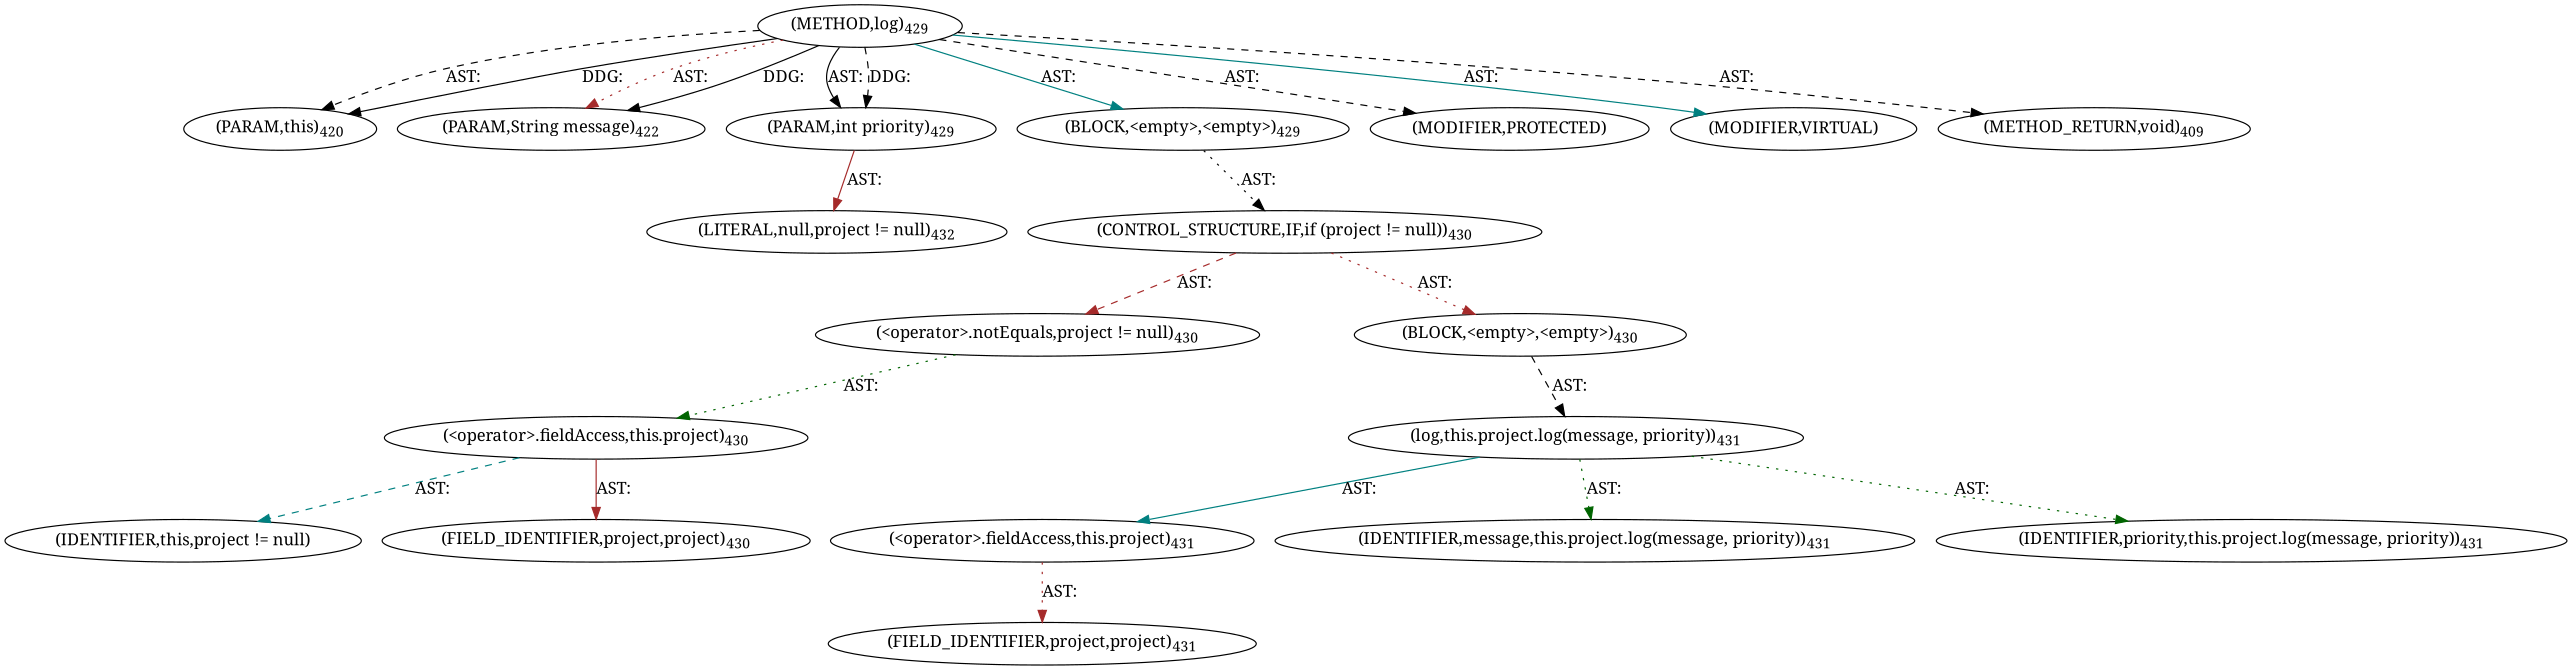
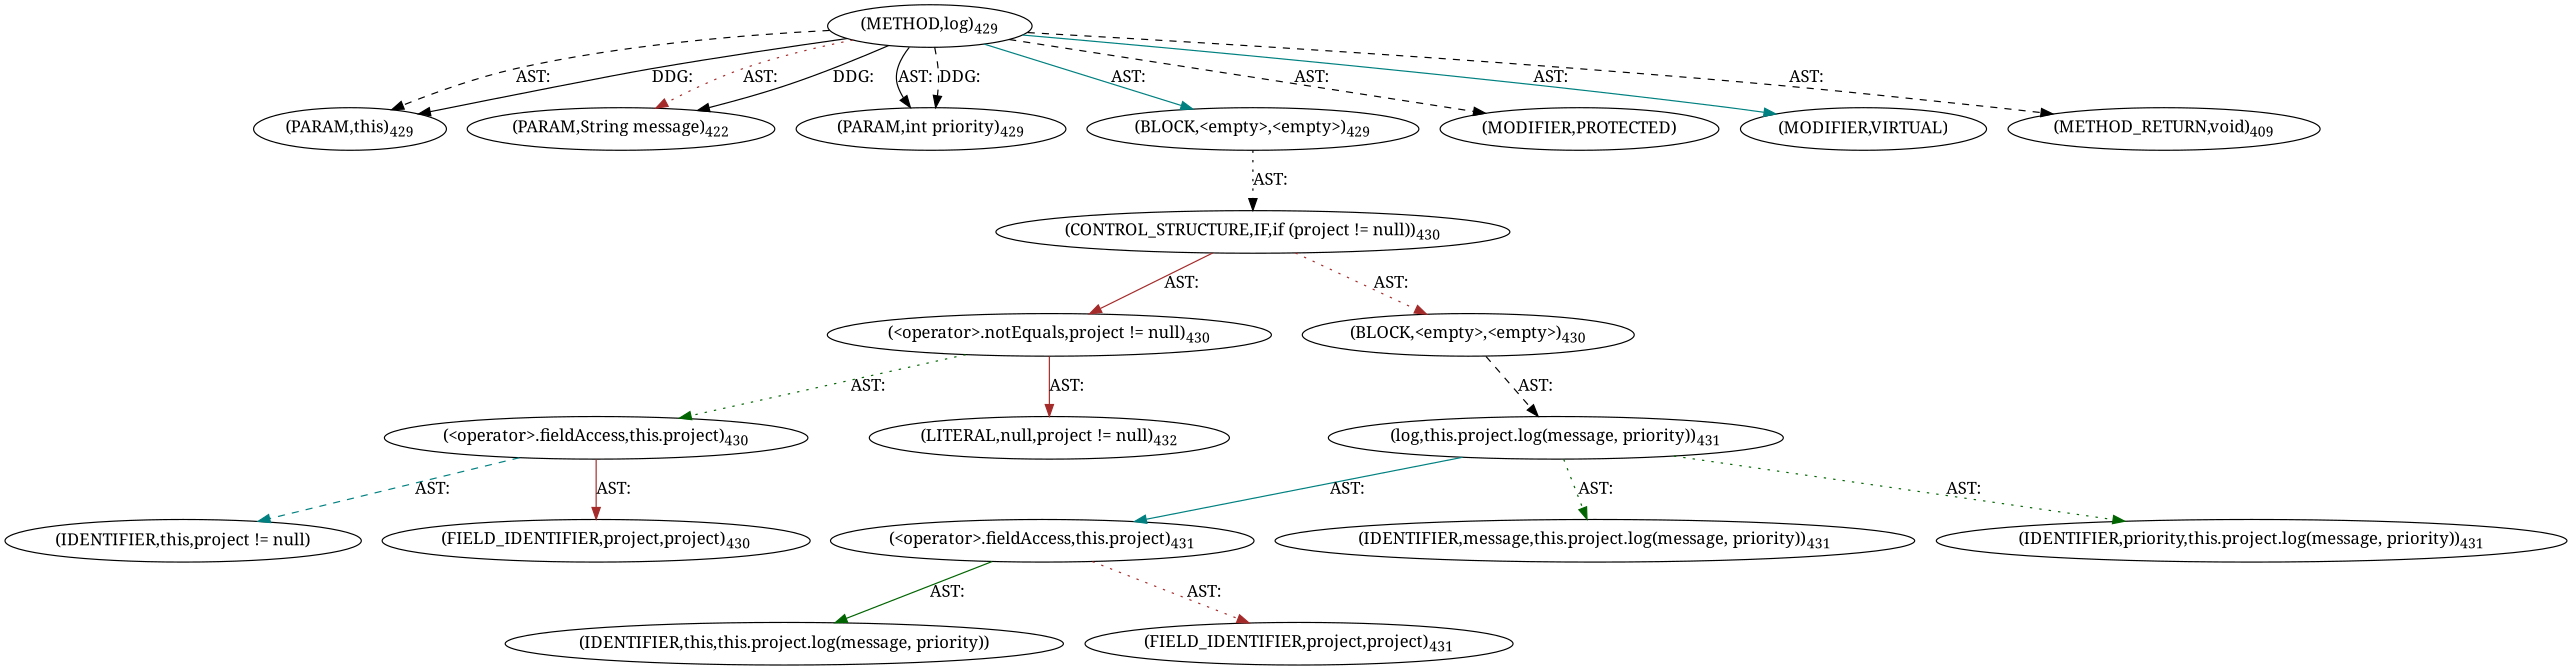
  digraph {
    fontname="Noto Serif"
    node [fontname="Noto Serif"]
    edge [color=black fontname="Noto Serif" style=solid]
    n1 [label=<(METHOD,log)<SUB>429</SUB>>]
-   n2 [label=<(PARAM,this)<SUB>420</SUB>>]
+   n2 [label=<(PARAM,this)<SUB>429</SUB>>]
    n3 [label=<(PARAM,String message)<SUB>422</SUB>>]
    n4 [label=<(PARAM,int priority)<SUB>429</SUB>>]
    n5 [label=<(BLOCK,&lt;empty&gt;,&lt;empty&gt;)<SUB>429</SUB>>]
    n6 [label=<(MODIFIER,PROTECTED)>]
    n7 [label=<(MODIFIER,VIRTUAL)>]
    n8 [label=<(METHOD_RETURN,void)<SUB>409</SUB>>]
    n9 [label=<(CONTROL_STRUCTURE,IF,if (project != null))<SUB>430</SUB>>]
    n10 [label=<(&lt;operator&gt;.notEquals,project != null)<SUB>430</SUB>>]
    n11 [label=<(BLOCK,&lt;empty&gt;,&lt;empty&gt;)<SUB>430</SUB>>]
    n12 [label=<(&lt;operator&gt;.fieldAccess,this.project)<SUB>430</SUB>>]
    n13 [label=<(LITERAL,null,project != null)<SUB>432</SUB>>]
    n14 [label=<(log,this.project.log(message, priority))<SUB>431</SUB>>]
    n15 [label=<(IDENTIFIER,this,project != null)>]
    n16 [label=<(FIELD_IDENTIFIER,project,project)<SUB>430</SUB>>]
    n17 [label=<(&lt;operator&gt;.fieldAccess,this.project)<SUB>431</SUB>>]
    n18 [label=<(IDENTIFIER,message,this.project.log(message, priority))<SUB>431</SUB>>]
    n19 [label=<(IDENTIFIER,priority,this.project.log(message, priority))<SUB>431</SUB>>]
+   n20 [label=<(IDENTIFIER,this,this.project.log(message, priority))>]
    n21 [label=<(FIELD_IDENTIFIER,project,project)<SUB>431</SUB>>]
    n1 -> n2 [label="AST: " style=dashed]
    n1 -> n2 [label="DDG: "]
    n1 -> n3 [color=brown label="AST: " style=dotted]
    n1 -> n3 [label="DDG: "]
    n1 -> n4 [label="AST: "]
    n1 -> n4 [label="DDG: " style=dashed]
    n1 -> n5 [color=teal label="AST: "]
    n1 -> n6 [label="AST: " style=dashed]
    n1 -> n7 [color=teal label="AST: "]
    n1 -> n8 [label="AST: " style=dashed]
    n5 -> n9 [label="AST: " style=dotted]
-   n9 -> n10 [color=brown label="AST: " style=dashed]
+   n9 -> n10 [color=brown label="AST: "]
    n9 -> n11 [color=brown label="AST: " style=dotted]
    n10 -> n12 [color=darkgreen label="AST: " style=dotted]
-   n4 -> n13 [color=brown label="AST: "]
+   n10 -> n13 [color=brown label="AST: "]
    n11 -> n14 [label="AST: " style=dashed]
    n12 -> n15 [color=teal label="AST: " style=dashed]
    n12 -> n16 [color=brown label="AST: "]
    n14 -> n17 [color=teal label="AST: "]
    n14 -> n18 [color=darkgreen label="AST: " style=dotted]
    n14 -> n19 [color=darkgreen label="AST: " style=dotted]
+   n17 -> n20 [color=darkgreen label="AST: "]
    n17 -> n21 [color=brown label="AST: " style=dotted]
  }
